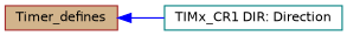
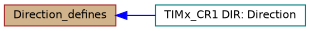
  digraph {
    rankdir=LR
    node [fontname=Helvetica fontsize=10 shape=record style=filled]
-   n1 [color=brown fillcolor=tan height=0.2 label=Timer_defines width=0.4]
+   n1 [color=brown fillcolor=tan height=0.2 label=Direction_defines width=0.4]
    n2 [color=teal fillcolor=white fontcolor=black height=0.2 label="TIMx_CR1 DIR: Direction" width=0.4]
    n1 -> n2 [dir=back fontname=Helvetica fontsize=10 labelfontname=Helvetica labelfontsize=10 shape=plaintext style=solid color=blue]
  }
